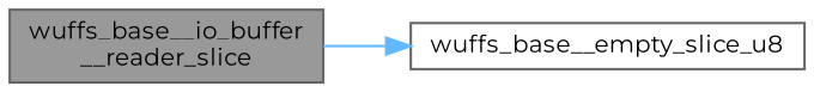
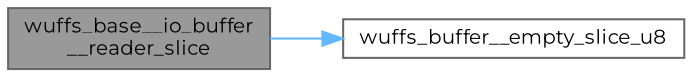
  digraph {
    rankdir=LR
    fontname=Montserrat
    node [fontname=Montserrat fontsize=10 shape=box style=filled]
    n1 [color=gray40 fillcolor=grey60 fontcolor=black height=0.2 label="wuffs_base__io_buffer\l__reader_slice" width=0.4]
-   n2 [color=grey40 fillcolor=white height=0.2 label=wuffs_base__empty_slice_u8 width=0.4]
+   n2 [color=grey40 fillcolor=white height=0.2 label=wuffs_buffer__empty_slice_u8 width=0.4]
    n1 -> n2 [color=steelblue1 fontname=Montserrat fontsize=10 labelfontname=Helvetica labelfontsize=10 style=solid]
  }
